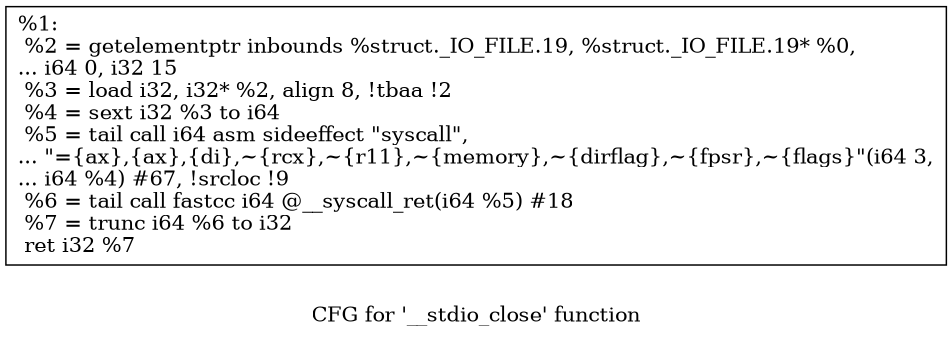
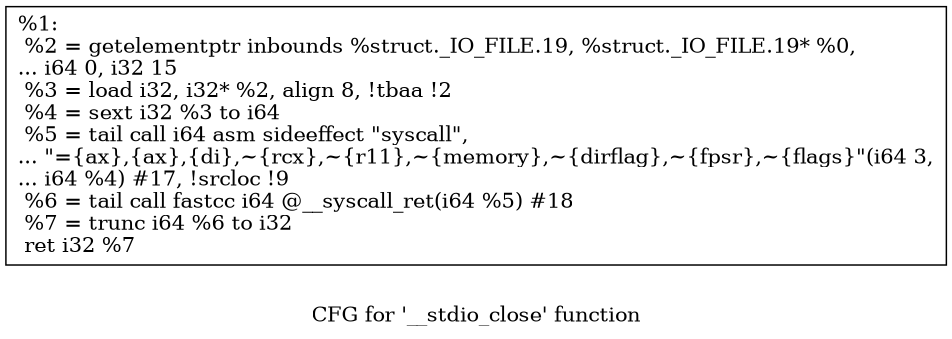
  digraph {
    label="CFG for '__stdio_close' function"
-   n1 [label="{%1:\l  %2 = getelementptr inbounds %struct._IO_FILE.19, %struct._IO_FILE.19* %0,\l... i64 0, i32 15\l  %3 = load i32, i32* %2, align 8, !tbaa !2\l  %4 = sext i32 %3 to i64\l  %5 = tail call i64 asm sideeffect \"syscall\",\l... \"=\{ax\},\{ax\},\{di\},~\{rcx\},~\{r11\},~\{memory\},~\{dirflag\},~\{fpsr\},~\{flags\}\"(i64 3,\l... i64 %4) #67, !srcloc !9\l  %6 = tail call fastcc i64 @__syscall_ret(i64 %5) #18\l  %7 = trunc i64 %6 to i32\l  ret i32 %7\l}" shape=record]
+   n1 [label="{%1:\l  %2 = getelementptr inbounds %struct._IO_FILE.19, %struct._IO_FILE.19* %0,\l... i64 0, i32 15\l  %3 = load i32, i32* %2, align 8, !tbaa !2\l  %4 = sext i32 %3 to i64\l  %5 = tail call i64 asm sideeffect \"syscall\",\l... \"=\{ax\},\{ax\},\{di\},~\{rcx\},~\{r11\},~\{memory\},~\{dirflag\},~\{fpsr\},~\{flags\}\"(i64 3,\l... i64 %4) #17, !srcloc !9\l  %6 = tail call fastcc i64 @__syscall_ret(i64 %5) #18\l  %7 = trunc i64 %6 to i32\l  ret i32 %7\l}" shape=record]
  }
